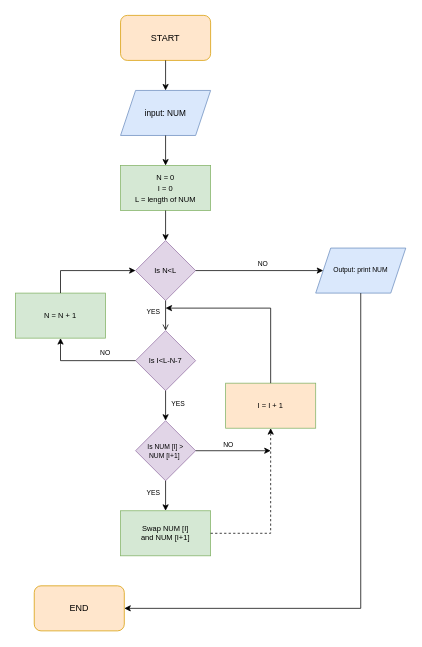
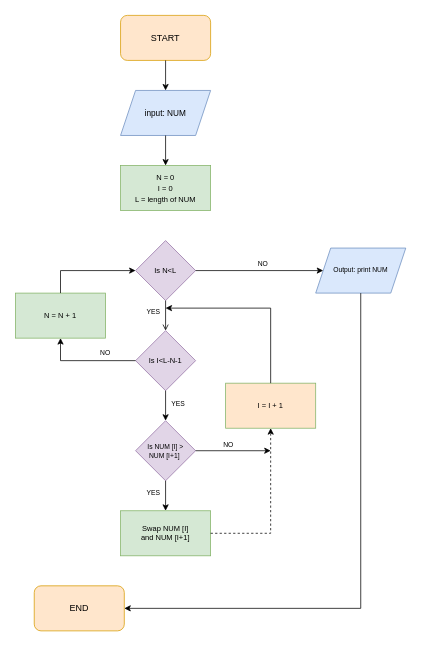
  <mxCell id="0" />
  <mxCell id="1" parent="0" />
  <mxCell id="2" value="START" style="rounded=1;whiteSpace=wrap;html=1;fillColor=#ffe6cc;strokeColor=#d79b00;" vertex="1" parent="1"><mxGeometry x="160" y="20" width="120" height="60" as="geometry" /></mxCell>
  <mxCell id="3" value="END" style="rounded=1;whiteSpace=wrap;html=1;fillColor=#ffe6cc;strokeColor=#d79b00;" vertex="1" parent="1"><mxGeometry x="45" y="780" width="120" height="60" as="geometry" /></mxCell>
  <mxCell id="4" value="&lt;font style=&quot;font-size: 11px&quot;&gt;input: NUM&lt;/font&gt;" style="shape=parallelogram;perimeter=parallelogramPerimeter;whiteSpace=wrap;html=1;fixedSize=1;fillColor=#dae8fc;strokeColor=#6c8ebf;" vertex="1" parent="1"><mxGeometry x="160" y="120" width="120" height="60" as="geometry" /></mxCell>
  <mxCell id="5" value="&lt;font style=&quot;font-size: 10px&quot;&gt;N = 0&lt;br&gt;I = 0&lt;br&gt;L = length of NUM&lt;/font&gt;" style="rounded=0;whiteSpace=wrap;html=1;fillColor=#d5e8d4;strokeColor=#82b366;" vertex="1" parent="1"><mxGeometry x="160" y="220" width="120" height="60" as="geometry" /></mxCell>
  <mxCell id="6" value="Is N&amp;lt;L" style="rhombus;whiteSpace=wrap;html=1;fontSize=10;fillColor=#e1d5e7;strokeColor=#9673a6;" vertex="1" parent="1"><mxGeometry x="180" y="320" width="80" height="80" as="geometry" /></mxCell>
  <mxCell id="7" value="&lt;font style=&quot;font-size: 9px&quot;&gt;Is NUM [I] &amp;gt; &lt;br&gt;NUM [I+1]&amp;nbsp;&lt;/font&gt;" style="rhombus;whiteSpace=wrap;html=1;fontSize=10;fillColor=#e1d5e7;strokeColor=#9673a6;" vertex="1" parent="1"><mxGeometry x="180" y="560" width="80" height="80" as="geometry" /></mxCell>
  <mxCell id="8" value="I = I + 1" style="rounded=0;whiteSpace=wrap;html=1;fontSize=10;fillColor=#ffe6cc;strokeColor=#82b366;" vertex="1" parent="1"><mxGeometry x="300" y="510" width="120" height="60" as="geometry" /></mxCell>
  <mxCell id="9" value="Swap NUM [I] &lt;br&gt;and NUM [I+1]" style="rounded=0;whiteSpace=wrap;html=1;fontSize=10;fillColor=#d5e8d4;strokeColor=#82b366;" vertex="1" parent="1"><mxGeometry x="160" y="680" width="120" height="60" as="geometry" /></mxCell>
- <mxCell id="10" value="" style="endArrow=classic;html=1;rounded=0;fontSize=10;entryX=0.5;entryY=0;entryDx=0;entryDy=0;exitX=0.5;exitY=1;exitDx=0;exitDy=0;" edge="1" parent="1" source="5" target="6"><mxGeometry width="50" height="50" relative="1" as="geometry"><mxPoint x="200" y="320" as="sourcePoint" /><mxPoint x="250" y="270" as="targetPoint" /></mxGeometry></mxCell>
  <mxCell id="11" value="" style="endArrow=classic;html=1;rounded=0;fontSize=10;entryX=0.5;entryY=0;entryDx=0;entryDy=0;exitX=0.5;exitY=1;exitDx=0;exitDy=0;" edge="1" parent="1" source="4" target="5"><mxGeometry width="50" height="50" relative="1" as="geometry"><mxPoint x="200" y="320" as="sourcePoint" /><mxPoint x="250" y="270" as="targetPoint" /></mxGeometry></mxCell>
  <mxCell id="12" value="" style="endArrow=classic;html=1;rounded=0;fontSize=10;entryX=0.5;entryY=0;entryDx=0;entryDy=0;exitX=0.5;exitY=1;exitDx=0;exitDy=0;" edge="1" parent="1" source="2" target="4"><mxGeometry width="50" height="50" relative="1" as="geometry"><mxPoint x="200" y="320" as="sourcePoint" /><mxPoint x="250" y="270" as="targetPoint" /></mxGeometry></mxCell>
  <mxCell id="13" value="YES" style="text;html=1;strokeColor=none;fillColor=none;align=center;verticalAlign=middle;whiteSpace=wrap;rounded=0;fontSize=9;" vertex="1" parent="1"><mxGeometry x="174" y="400" width="60" height="30" as="geometry" /></mxCell>
  <mxCell id="14" value="NO" style="text;html=1;strokeColor=none;fillColor=none;align=center;verticalAlign=middle;whiteSpace=wrap;rounded=0;fontSize=9;" vertex="1" parent="1"><mxGeometry x="110" y="455" width="60" height="30" as="geometry" /></mxCell>
- <mxCell id="15" value="Is I&amp;lt;L-N-7" style="rhombus;whiteSpace=wrap;html=1;fontSize=10;fillColor=#e1d5e7;strokeColor=#9673a6;" vertex="1" parent="1"><mxGeometry x="180" y="440" width="80" height="80" as="geometry" /></mxCell>
+ <mxCell id="15" value="Is I&amp;lt;L-N-1" style="rhombus;whiteSpace=wrap;html=1;fontSize=10;fillColor=#e1d5e7;strokeColor=#9673a6;" vertex="1" parent="1"><mxGeometry x="180" y="440" width="80" height="80" as="geometry" /></mxCell>
  <mxCell id="16" value="N = N + 1" style="rounded=0;whiteSpace=wrap;html=1;fontSize=10;fillColor=#d5e8d4;strokeColor=#82b366;" vertex="1" parent="1"><mxGeometry x="20" y="390" width="120" height="60" as="geometry" /></mxCell>
  <mxCell id="17" value="" style="endArrow=open;html=1;rounded=0;fontSize=9;entryX=0.5;entryY=0;entryDx=0;entryDy=0;exitX=0.5;exitY=1;exitDx=0;exitDy=0;" edge="1" parent="1" source="6" target="15"><mxGeometry width="50" height="50" relative="1" as="geometry"><mxPoint x="190" y="470" as="sourcePoint" /><mxPoint x="240" y="420" as="targetPoint" /></mxGeometry></mxCell>
  <mxCell id="18" value="" style="endArrow=classic;html=1;rounded=0;fontSize=9;entryX=0.5;entryY=0;entryDx=0;entryDy=0;" edge="1" parent="1" target="7"><mxGeometry width="50" height="50" relative="1" as="geometry"><mxPoint x="220" y="520" as="sourcePoint" /><mxPoint x="230" y="450" as="targetPoint" /></mxGeometry></mxCell>
  <mxCell id="19" value="" style="endArrow=classic;html=1;rounded=0;fontSize=9;entryX=0.5;entryY=0;entryDx=0;entryDy=0;" edge="1" parent="1" target="9"><mxGeometry width="50" height="50" relative="1" as="geometry"><mxPoint x="220" y="640" as="sourcePoint" /><mxPoint x="240" y="460" as="targetPoint" /></mxGeometry></mxCell>
  <mxCell id="20" value="" style="endArrow=classic;html=1;rounded=0;fontSize=9;entryX=0.5;entryY=1;entryDx=0;entryDy=0;exitX=1;exitY=0.5;exitDx=0;exitDy=0;dashed=1;" edge="1" parent="1" source="9" target="8"><mxGeometry width="50" height="50" relative="1" as="geometry"><mxPoint x="250" y="430" as="sourcePoint" /><mxPoint x="250" y="470" as="targetPoint" /><Array as="points"><mxPoint x="360" y="710" /></Array></mxGeometry></mxCell>
  <mxCell id="21" value="" style="endArrow=classic;html=1;rounded=0;fontSize=9;exitX=1;exitY=0.5;exitDx=0;exitDy=0;" edge="1" parent="1" source="7"><mxGeometry width="50" height="50" relative="1" as="geometry"><mxPoint x="190" y="470" as="sourcePoint" /><mxPoint x="360" y="600" as="targetPoint" /></mxGeometry></mxCell>
  <mxCell id="22" value="" style="endArrow=classic;html=1;rounded=0;fontSize=9;exitX=0.5;exitY=0;exitDx=0;exitDy=0;" edge="1" parent="1" source="8"><mxGeometry width="50" height="50" relative="1" as="geometry"><mxPoint x="190" y="470" as="sourcePoint" /><mxPoint x="220" y="410" as="targetPoint" /><Array as="points"><mxPoint x="360" y="410" /></Array></mxGeometry></mxCell>
  <mxCell id="23" value="" style="endArrow=classic;html=1;rounded=0;fontSize=9;entryX=0.5;entryY=1;entryDx=0;entryDy=0;exitX=0;exitY=0.5;exitDx=0;exitDy=0;" edge="1" parent="1" source="15" target="16"><mxGeometry width="50" height="50" relative="1" as="geometry"><mxPoint x="190" y="470" as="sourcePoint" /><mxPoint x="240" y="420" as="targetPoint" /><Array as="points"><mxPoint x="80" y="480" /></Array></mxGeometry></mxCell>
  <mxCell id="24" value="" style="endArrow=classic;html=1;rounded=0;fontSize=9;entryX=0;entryY=0.5;entryDx=0;entryDy=0;exitX=0.5;exitY=0;exitDx=0;exitDy=0;" edge="1" parent="1" source="16" target="6"><mxGeometry width="50" height="50" relative="1" as="geometry"><mxPoint x="190" y="470" as="sourcePoint" /><mxPoint x="240" y="420" as="targetPoint" /><Array as="points"><mxPoint x="80" y="360" /></Array></mxGeometry></mxCell>
  <mxCell id="25" value="YES" style="text;html=1;strokeColor=none;fillColor=none;align=center;verticalAlign=middle;whiteSpace=wrap;rounded=0;fontSize=9;" vertex="1" parent="1"><mxGeometry x="207" y="523" width="60" height="30" as="geometry" /></mxCell>
  <mxCell id="26" value="NO" style="text;html=1;strokeColor=none;fillColor=none;align=center;verticalAlign=middle;whiteSpace=wrap;rounded=0;fontSize=9;" vertex="1" parent="1"><mxGeometry x="274" y="577" width="60" height="30" as="geometry" /></mxCell>
  <mxCell id="27" value="YES" style="text;html=1;strokeColor=none;fillColor=none;align=center;verticalAlign=middle;whiteSpace=wrap;rounded=0;fontSize=9;" vertex="1" parent="1"><mxGeometry x="174" y="642" width="60" height="30" as="geometry" /></mxCell>
  <mxCell id="28" value="Output: print NUM" style="shape=parallelogram;perimeter=parallelogramPerimeter;whiteSpace=wrap;html=1;fixedSize=1;fontSize=9;fillColor=#dae8fc;strokeColor=#6c8ebf;" vertex="1" parent="1"><mxGeometry x="420" y="330" width="120" height="60" as="geometry" /></mxCell>
  <mxCell id="29" value="" style="endArrow=classic;html=1;rounded=0;fontSize=9;entryX=1;entryY=0.5;entryDx=0;entryDy=0;exitX=0.5;exitY=1;exitDx=0;exitDy=0;" edge="1" parent="1" source="28" target="3"><mxGeometry width="50" height="50" relative="1" as="geometry"><mxPoint x="290" y="470" as="sourcePoint" /><mxPoint x="340" y="420" as="targetPoint" /><Array as="points"><mxPoint x="480" y="810" /></Array></mxGeometry></mxCell>
  <mxCell id="30" value="" style="endArrow=classic;html=1;rounded=0;fontSize=9;entryX=0;entryY=0.5;entryDx=0;entryDy=0;exitX=1;exitY=0.5;exitDx=0;exitDy=0;" edge="1" parent="1" source="6" target="28"><mxGeometry width="50" height="50" relative="1" as="geometry"><mxPoint x="290" y="470" as="sourcePoint" /><mxPoint x="340" y="420" as="targetPoint" /></mxGeometry></mxCell>
  <mxCell id="31" value="NO" style="text;html=1;strokeColor=none;fillColor=none;align=center;verticalAlign=middle;whiteSpace=wrap;rounded=0;fontSize=9;" vertex="1" parent="1"><mxGeometry x="320" y="337" width="60" height="30" as="geometry" /></mxCell>
